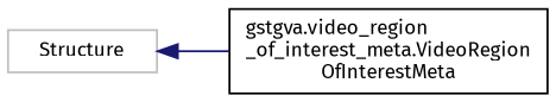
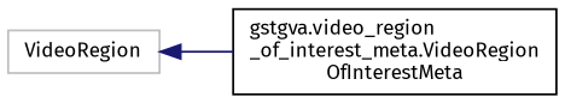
  digraph {
    rankdir=LR
    fontname="Fira Sans"
    node [fillcolor=white fontname="Fira Sans" fontsize=10 shape=record style=filled]
-   n1 [color=grey75 height=0.2 label=Structure width=0.4]
+   n1 [color=grey75 height=0.2 label=VideoRegion width=0.4]
    n2 [color=black height=0.2 label="gstgva.video_region\l_of_interest_meta.VideoRegion\lOfInterestMeta" width=0.4]
    n1 -> n2 [color=midnightblue dir=back fontname="Fira Sans" fontsize=10 labelfontname=Helvetica labelfontsize=10 style=solid]
  }
